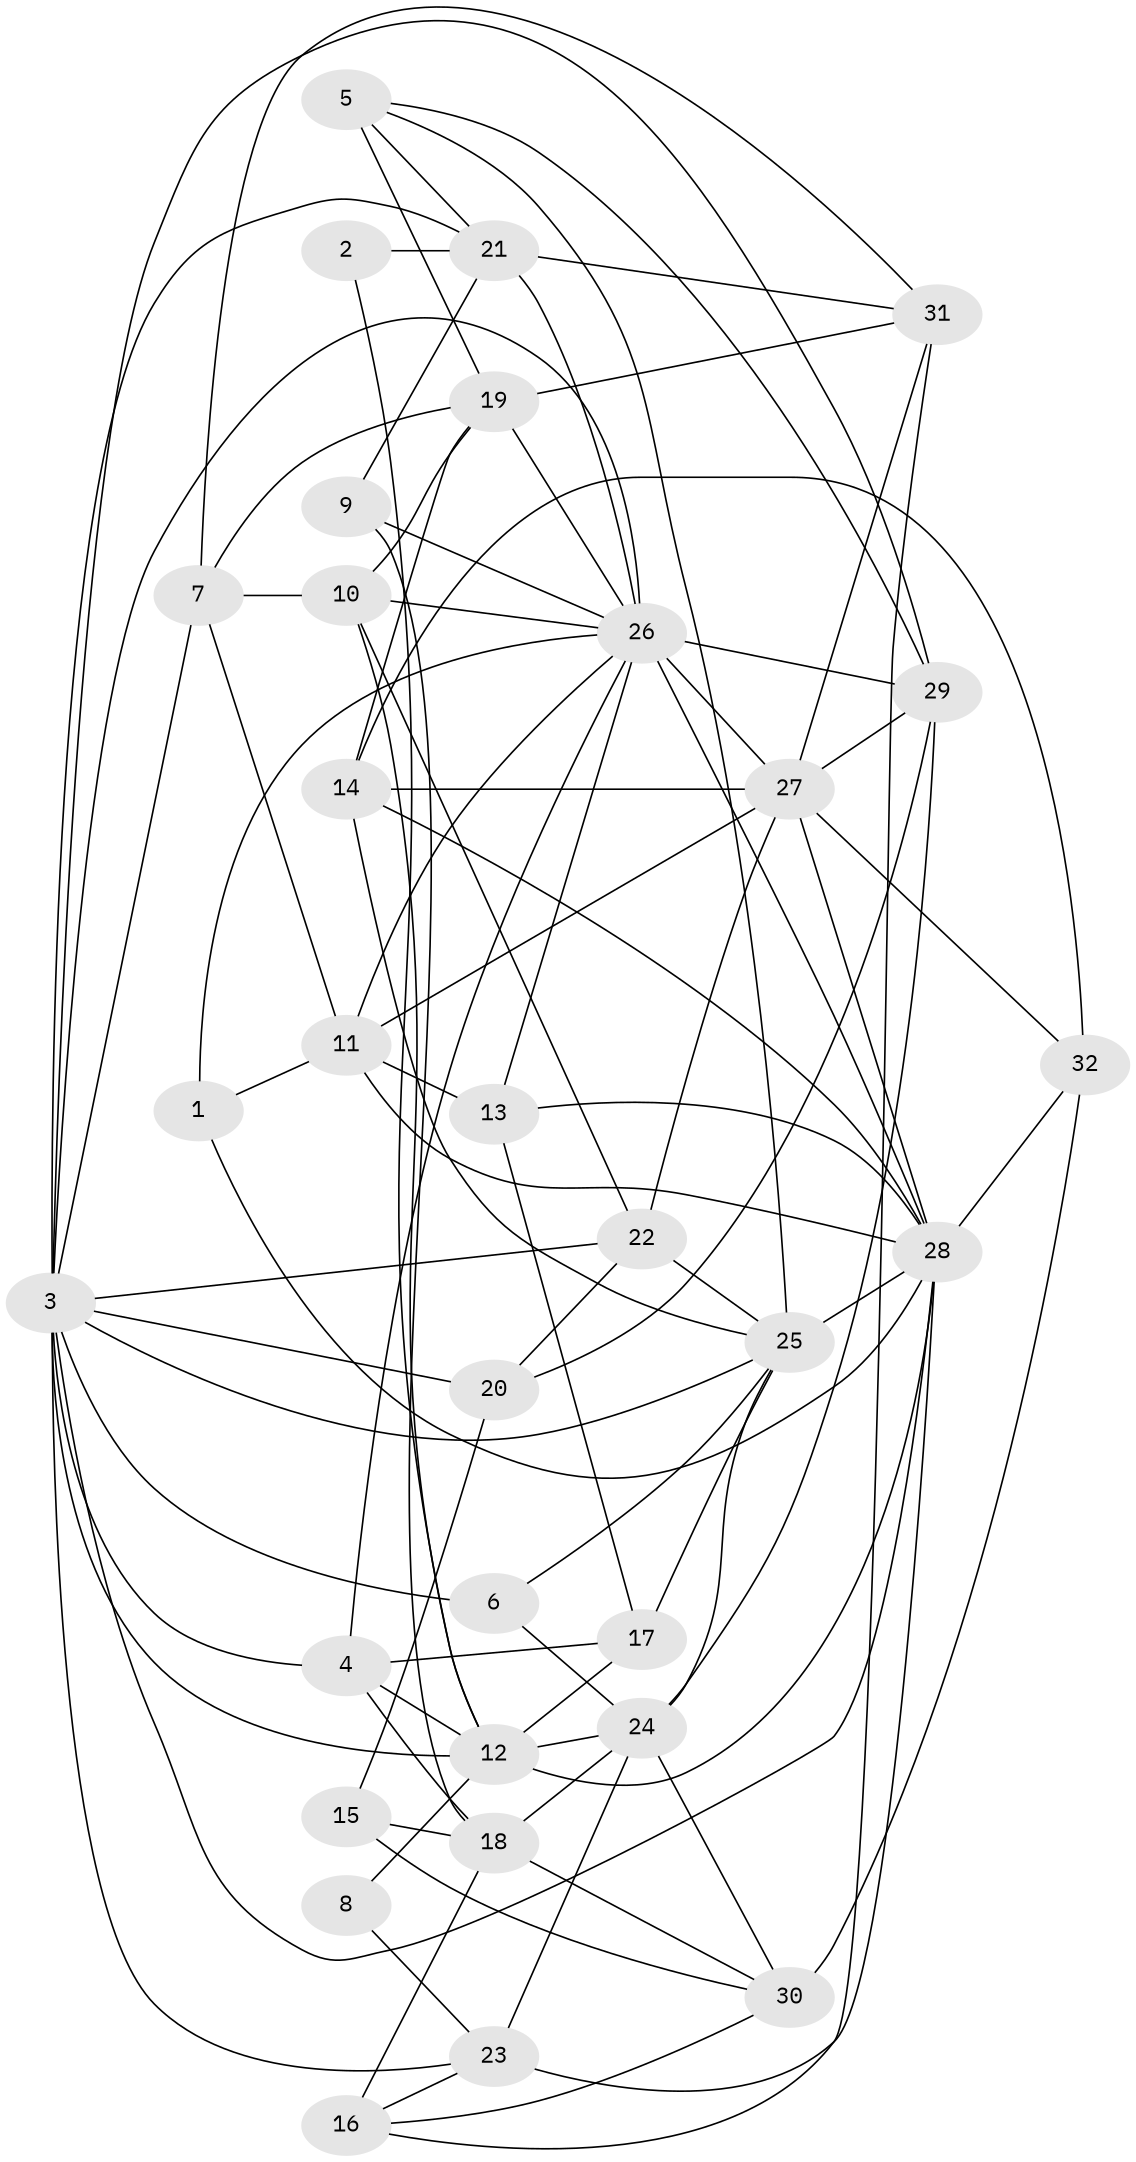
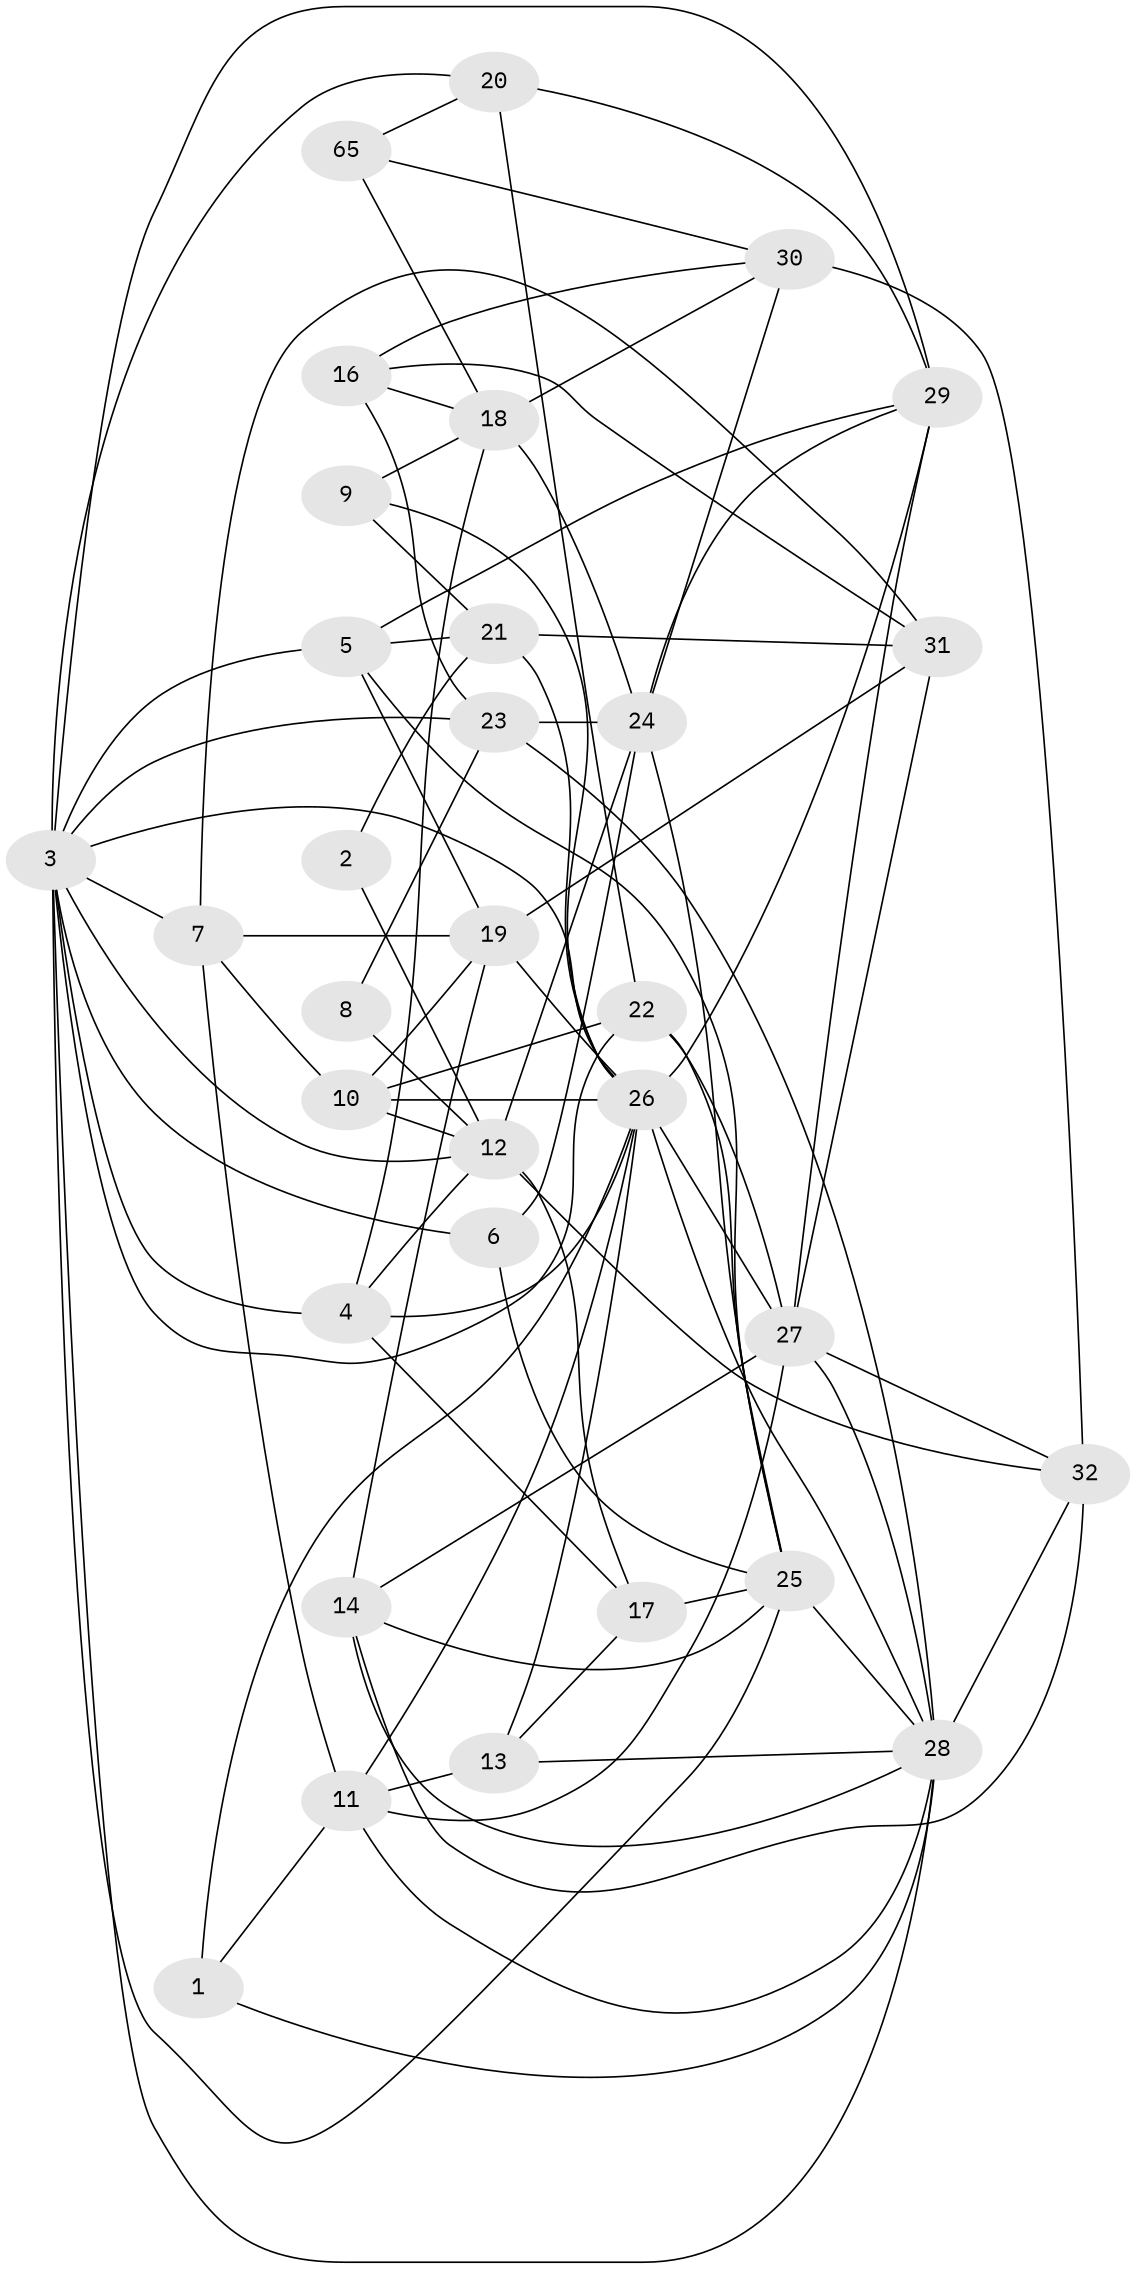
  graph {
    fontname="IBM Plex Mono"
    rankdir=LR
    node [color=gray90 fontname="IBM Plex Mono" style=filled]
    edge [fontname="IBM Plex Mono" weight=1.0]
    1
    11
    26
    28
    13
    27
    29
    32
    2
    12
    21
    17
    24
    31
    3
    4
    6
    7
    20
    22
    23
    25
    18
    19
    10
    30
    5
    8
    9
    14
-   15
+   15 [label=65]
    16
    1 -- 11
    1 -- 26
    1 -- 28 [weight=2.0]
    11 -- 26
    11 -- 28
    11 -- 13
    11 -- 27
    26 -- 28
    26 -- 27
    26 -- 29
    28 -- 32
    13 -- 26
    13 -- 28
    13 -- 17
    27 -- 28
    27 -- 29
    27 -- 32
    27 -- 31
    2 -- 12
    2 -- 21
-   12 -- 28
+   12 -- 32
    12 -- 17
    12 -- 24
    21 -- 26
    21 -- 31 [weight=2.0]
    17 -- 25
    24 -- 29
    24 -- 25
    24 -- 30
    3 -- 26 [weight=3.0]
    3 -- 28
    3 -- 29
    3 -- 12
-   3 -- 21
+   3 -- 5
    3 -- 4
    3 -- 6
    3 -- 7
    3 -- 20
    3 -- 22
    3 -- 23
    3 -- 25
    4 -- 26
    4 -- 12
    4 -- 17
    4 -- 18
    6 -- 24
    6 -- 25
    7 -- 11
    7 -- 31
    7 -- 19
    7 -- 10
    20 -- 29
    20 -- 22
    22 -- 27
    22 -- 25
    23 -- 28
    23 -- 24
    25 -- 28
    18 -- 24
    18 -- 30
    19 -- 26
    19 -- 31
    10 -- 26
    10 -- 12
    10 -- 22
    10 -- 19
    30 -- 32
    5 -- 29
    5 -- 21
    5 -- 25
    5 -- 19
    8 -- 12
    8 -- 23
    9 -- 26
    9 -- 21
    9 -- 18
    14 -- 28
    14 -- 27 [weight=2.0]
    14 -- 32
    14 -- 25
    14 -- 19
    15 -- 20
    15 -- 18
    15 -- 30
    16 -- 31
    16 -- 23
    16 -- 18
    16 -- 30
  }
